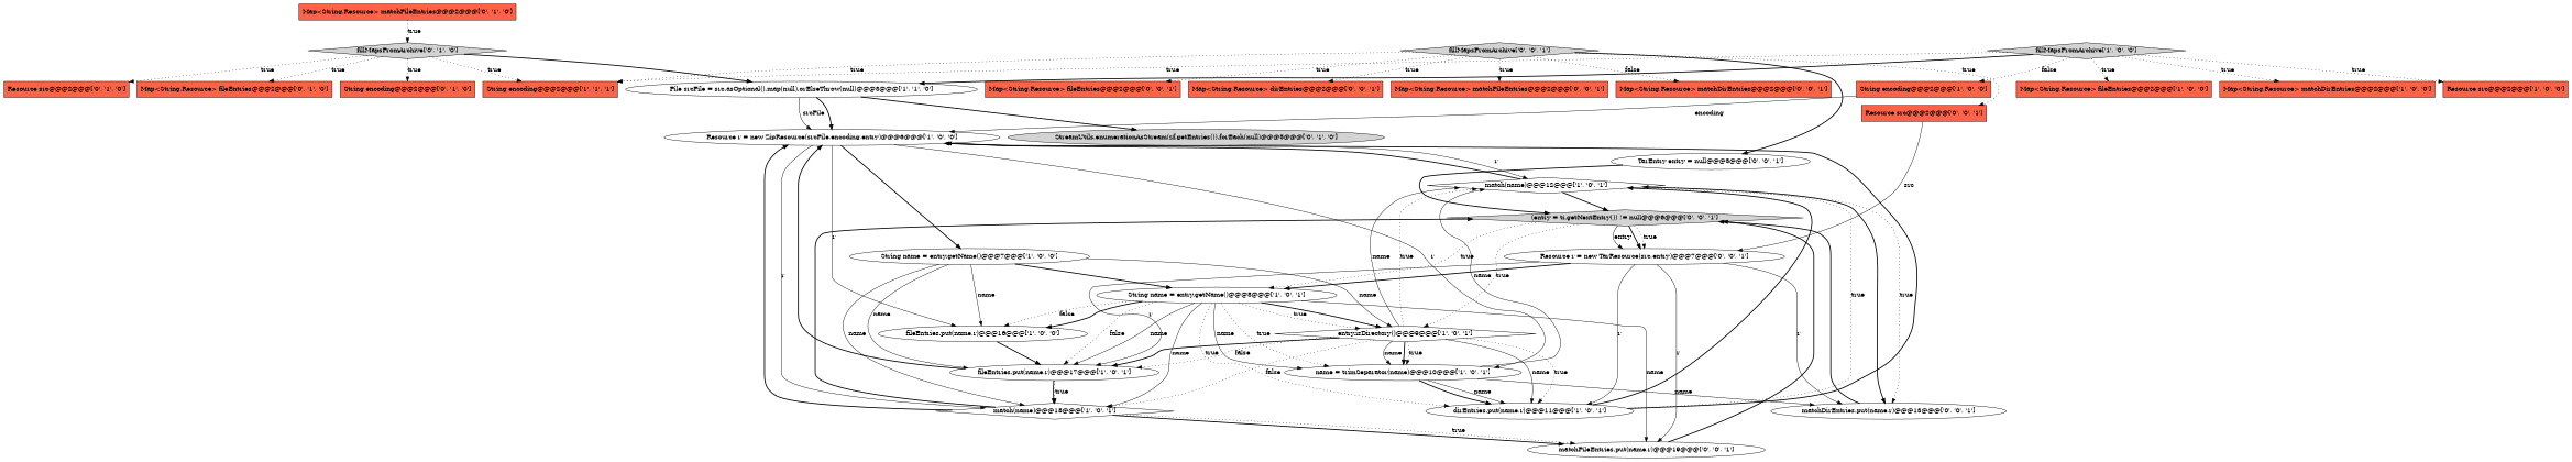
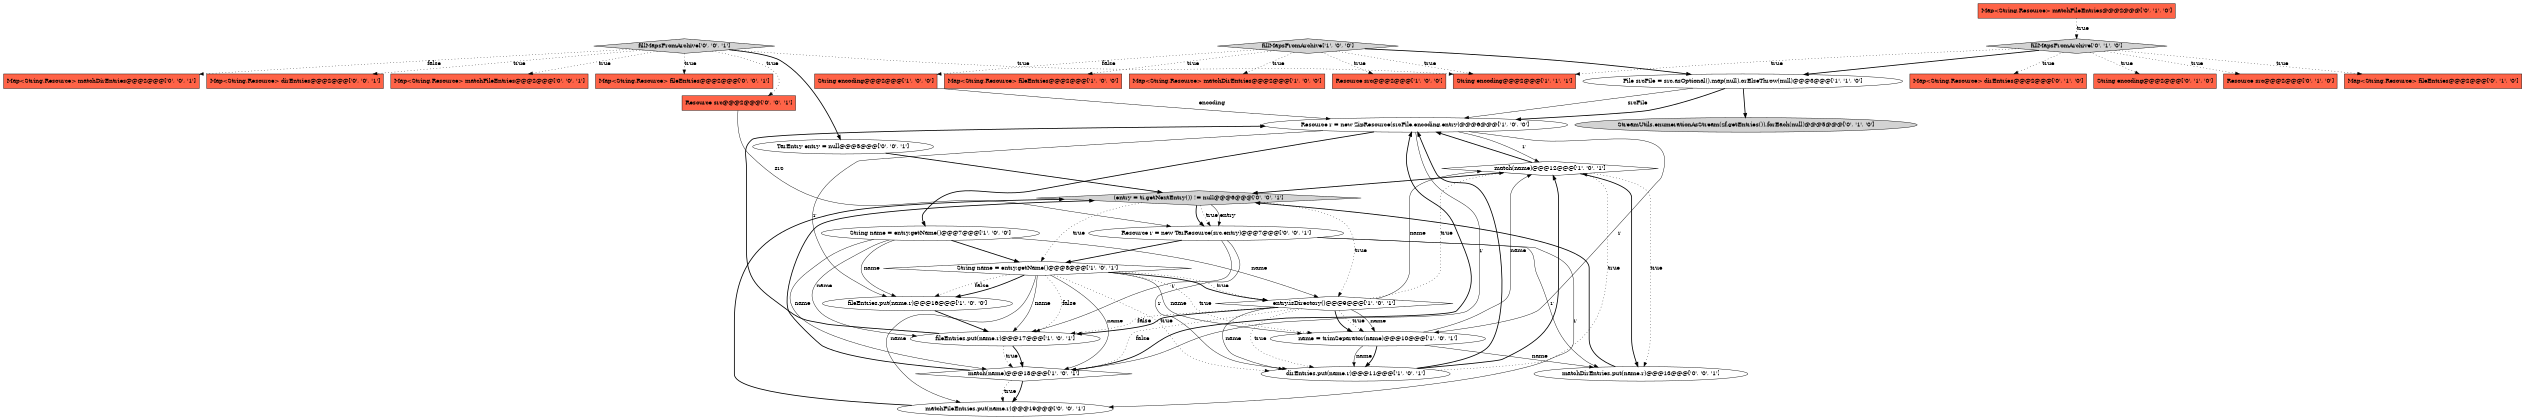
  digraph {
    node [fillcolor=tomato shape=box style=filled]
    edge [style=dotted]
    n1 [label="String encoding@@@2@@@['1', '1', '1']"]
    n2 [label="Map<String,Resource> dirEntries@@@2@@@['0', '0', '1']"]
    n3 [fillcolor=white label="entry.isDirectory()@@@9@@@['1', '0', '1']" shape=diamond]
    n4 [fillcolor=white label="match(name)@@@12@@@['1', '0', '1']" shape=diamond]
    n5 [fillcolor=white label="match(name)@@@18@@@['1', '0', '1']" shape=diamond]
    n6 [fillcolor=white label="dirEntries.put(name,r)@@@11@@@['1', '0', '1']" shape=ellipse]
    n7 [fillcolor=white label="name = trimSeparator(name)@@@10@@@['1', '0', '1']" shape=ellipse]
    n8 [fillcolor=white label="fileEntries.put(name,r)@@@17@@@['1', '0', '1']" shape=ellipse]
    n9 [fillcolor=lightgray label="(entry = ti.getNextEntry()) != null@@@6@@@['0', '0', '1']" shape=diamond]
    n10 [fillcolor=white label="matchDirEntries.put(name,r)@@@13@@@['0', '0', '1']" shape=ellipse]
    n11 [fillcolor=white label="Resource r = new ZipResource(srcFile,encoding,entry)@@@6@@@['1', '0', '0']" shape=ellipse]
    n12 [fillcolor=white label="matchFileEntries.put(name,r)@@@19@@@['0', '0', '1']" shape=ellipse]
    n13 [fillcolor=white label="Resource r = new TarResource(src,entry)@@@7@@@['0', '0', '1']" shape=ellipse]
-   n14 [fillcolor=white label="String name = entry.getName()@@@8@@@['1', '0', '1']" shape=ellipse]
+   n14 [fillcolor=white label="String name = entry.getName()@@@8@@@['1', '0', '1']" shape=diamond]
    n15 [fillcolor=white label="fileEntries.put(name,r)@@@16@@@['1', '0', '0']" shape=ellipse]
    n16 [fillcolor=white label="String name = entry.getName()@@@7@@@['1', '0', '0']" shape=ellipse]
    n17 [label="Map<String,Resource> matchFileEntries@@@2@@@['0', '1', '0']"]
    n18 [fillcolor=lightgray label="fillMapsFromArchive['0', '1', '0']" shape=diamond]
    n19 [fillcolor=lightgray label="StreamUtils.enumerationAsStream(zf.getEntries()).forEach(null)@@@5@@@['0', '1', '0']" shape=ellipse]
    n20 [fillcolor=white label="TarEntry entry = null@@@5@@@['0', '0', '1']" shape=ellipse]
+   n21 [label="Map<String,Resource> dirEntries@@@2@@@['0', '1', '0']"]
    n22 [label="String encoding@@@2@@@['0', '1', '0']"]
    n23 [label="Resource src@@@2@@@['0', '1', '0']"]
    n24 [fillcolor=lightgray label="fillMapsFromArchive['0', '0', '1']" shape=diamond]
    n25 [label="Resource src@@@2@@@['0', '0', '1']"]
    n26 [label="Map<String,Resource> matchFileEntries@@@2@@@['0', '0', '1']"]
    n27 [label="Map<String,Resource> fileEntries@@@2@@@['0', '0', '1']"]
    n28 [label="Map<String,Resource> matchDirEntries@@@2@@@['0', '0', '1']"]
    n29 [label="Map<String,Resource> fileEntries@@@2@@@['1', '0', '0']"]
    n30 [label="Map<String,Resource> fileEntries@@@2@@@['0', '1', '0']"]
    n31 [label="String encoding@@@2@@@['1', '0', '0']"]
    n32 [label="Map<String,Resource> matchDirEntries@@@2@@@['1', '0', '0']"]
    n33 [fillcolor=white label="File srcFile = src.asOptional().map(null).orElseThrow(null)@@@3@@@['1', '1', '0']" shape=ellipse]
    n34 [label="Resource src@@@2@@@['1', '0', '0']"]
    n35 [fillcolor=lightgray label="fillMapsFromArchive['1', '0', '0']" shape=diamond]
    n3 -> n4 [label=name style=solid]
    n3 -> n4 [label=true]
    n3 -> n5 [label=false]
    n3 -> n6 [label=name style=solid]
    n3 -> n6 [label=true]
    n3 -> n7 [style=bold]
    n3 -> n7 [label=true]
    n3 -> n7 [label=name style=solid]
    n3 -> n8 [label=false]
    n3 -> n8 [style=bold]
    n4 -> n9 [style=bold]
    n4 -> n10 [style=bold]
    n4 -> n10 [label=true]
    n4 -> n11 [style=bold]
    n5 -> n9 [style=bold]
    n5 -> n11 [style=bold]
    n5 -> n12 [style=bold]
    n5 -> n12 [label=true]
    n6 -> n4 [style=bold]
    n6 -> n4 [label=true]
    n6 -> n11 [style=bold]
    n7 -> n4 [label=name style=solid]
    n7 -> n6 [label=name style=solid]
    n7 -> n6 [style=bold]
    n7 -> n10 [label=name style=solid]
    n8 -> n5 [label=true]
    n8 -> n5 [style=bold]
    n8 -> n11 [style=bold]
    n9 -> n3 [label=true]
    n9 -> n13 [style=bold]
    n9 -> n13 [label=true]
    n9 -> n13 [label=entry style=solid]
    n9 -> n14 [label=true]
    n10 -> n9 [style=bold]
    n11 -> n4 [label=r style=solid]
    n11 -> n5 [label=r style=solid]
    n11 -> n7 [label=r style=solid]
    n11 -> n15 [label=r style=solid]
    n11 -> n16 [style=bold]
    n12 -> n9 [style=bold]
    n13 -> n6 [label=r style=solid]
    n13 -> n8 [label=r style=solid]
    n13 -> n10 [label=r style=solid]
    n13 -> n12 [label=r style=solid]
    n13 -> n14 [style=bold]
    n14 -> n3 [style=bold]
    n14 -> n3 [label=true]
    n14 -> n5 [label=name style=solid]
    n14 -> n6 [label=true]
    n14 -> n7 [label=name style=solid]
    n14 -> n7 [label=true]
    n14 -> n8 [label=false]
    n14 -> n8 [label=name style=solid]
    n14 -> n12 [label=name style=solid]
    n14 -> n15 [label=false]
    n14 -> n15 [style=bold]
    n15 -> n8 [style=bold]
    n16 -> n3 [label=name style=solid]
    n16 -> n5 [label=name style=solid]
    n16 -> n8 [label=name style=solid]
    n16 -> n14 [style=bold]
    n16 -> n15 [label=name style=solid]
    n17 -> n18 [label=true]
    n18 -> n1 [label=true]
+   n18 -> n21 [label=true]
    n18 -> n22 [label=true]
    n18 -> n23 [label=true]
    n18 -> n30 [label=true]
    n18 -> n33 [style=bold]
    n20 -> n9 [style=bold]
    n24 -> n1 [label=true]
    n24 -> n2 [label=true]
    n24 -> n20 [style=bold]
    n24 -> n25 [label=true]
    n24 -> n26 [label=true]
    n24 -> n27 [label=true]
    n24 -> n28 [label=false]
    n25 -> n13 [label=src style=solid]
    n31 -> n11 [label=encoding style=solid]
    n33 -> n11 [label=srcFile style=solid]
    n33 -> n11 [style=bold]
    n33 -> n19 [style=bold]
    n35 -> n1 [label=true]
    n35 -> n29 [label=true]
    n35 -> n31 [label=false]
    n35 -> n32 [label=true]
    n35 -> n33 [style=bold]
    n35 -> n34 [label=true]
  }
